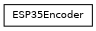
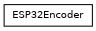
  digraph {
    rankdir=LR
-   n1 [color=black fillcolor=white fontname=Helvetica fontsize=10 height=0.2 label=ESP35Encoder shape=record style=filled width=0.4]
+   n1 [color=black fillcolor=white fontname=Helvetica fontsize=10 height=0.2 label=ESP32Encoder shape=record style=filled width=0.4]
  }
